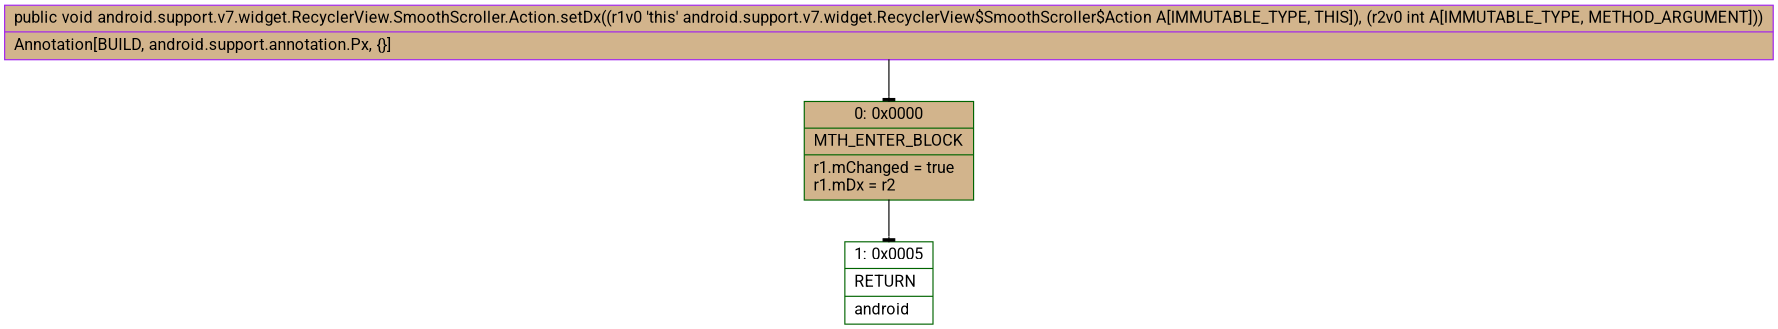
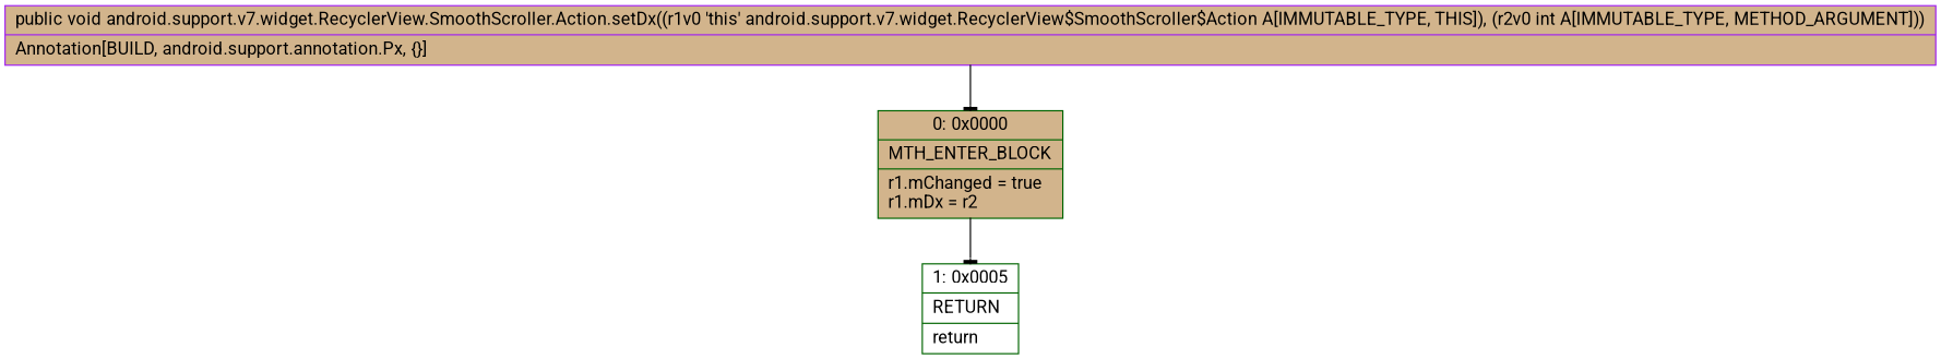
  digraph {
    fontname=Roboto
    node [shape=record style=filled fillcolor=tan color=darkgreen fontname=Roboto]
    edge [arrowhead=tee fontname=Roboto]
    n1 [label="{0\:\ 0x0000|MTH_ENTER_BLOCK\l|r1.mChanged = true\lr1.mDx = r2\l}"]
-   n2 [label="{1\:\ 0x0005|RETURN\l|android\l}" fillcolor=white]
+   n2 [label="{1\:\ 0x0005|RETURN\l|return\l}" fillcolor=white]
    n3 [label="{public void android.support.v7.widget.RecyclerView.SmoothScroller.Action.setDx((r1v0 'this' android.support.v7.widget.RecyclerView$SmoothScroller$Action A[IMMUTABLE_TYPE, THIS]), (r2v0 int A[IMMUTABLE_TYPE, METHOD_ARGUMENT]))  | Annotation[BUILD, android.support.annotation.Px, \{\}]\l}" color=purple]
    n1 -> n2
    n3 -> n1
  }
